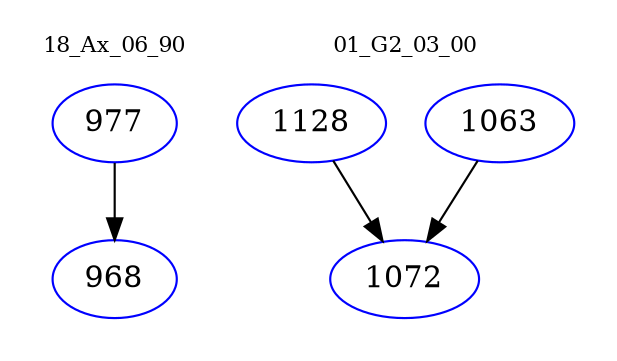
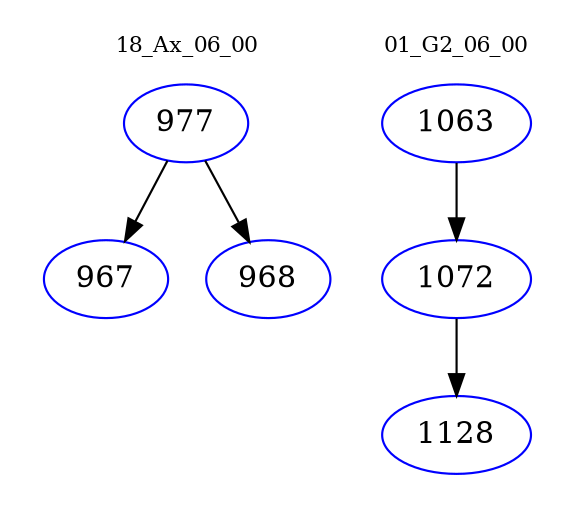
  digraph {
    node [color=blue]
    edge [color=black]
    n1 [label=977]
+   n2 [label=967]
    n3 [label=968]
    n4 [label=1072]
    n5 [label=1063]
    n6 [label=1128]
    subgraph cluster_1 {
      color=white
      fontsize=10
-     label="18_Ax_06_90"
+     label="18_Ax_06_00"
      n1
+     n2
      n3
    }
    subgraph cluster_2 {
      color=white
      fontsize=10
-     label="01_G2_03_00"
+     label="01_G2_06_00"
      n4
      n5
      n6
    }
+   n1 -> n2
    n1 -> n3
-   n6 -> n4
+   n4 -> n6
    n5 -> n4
  }
